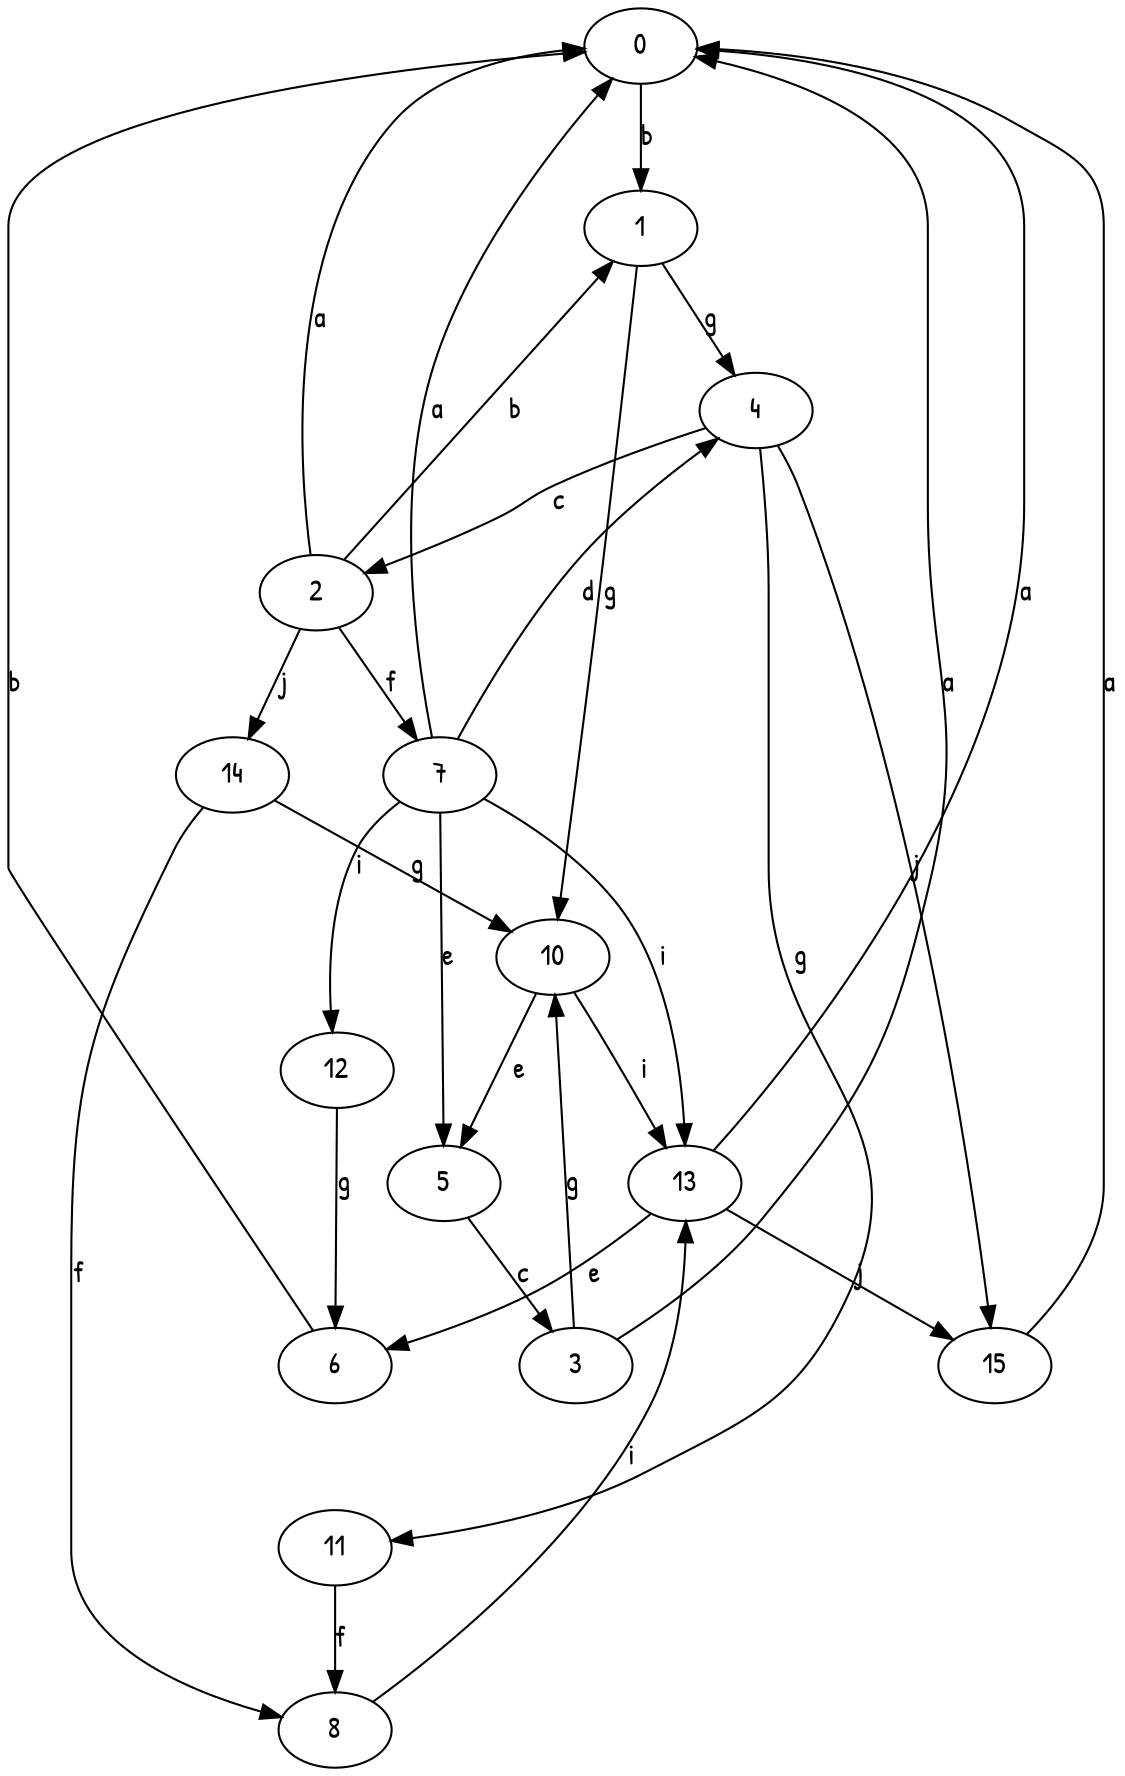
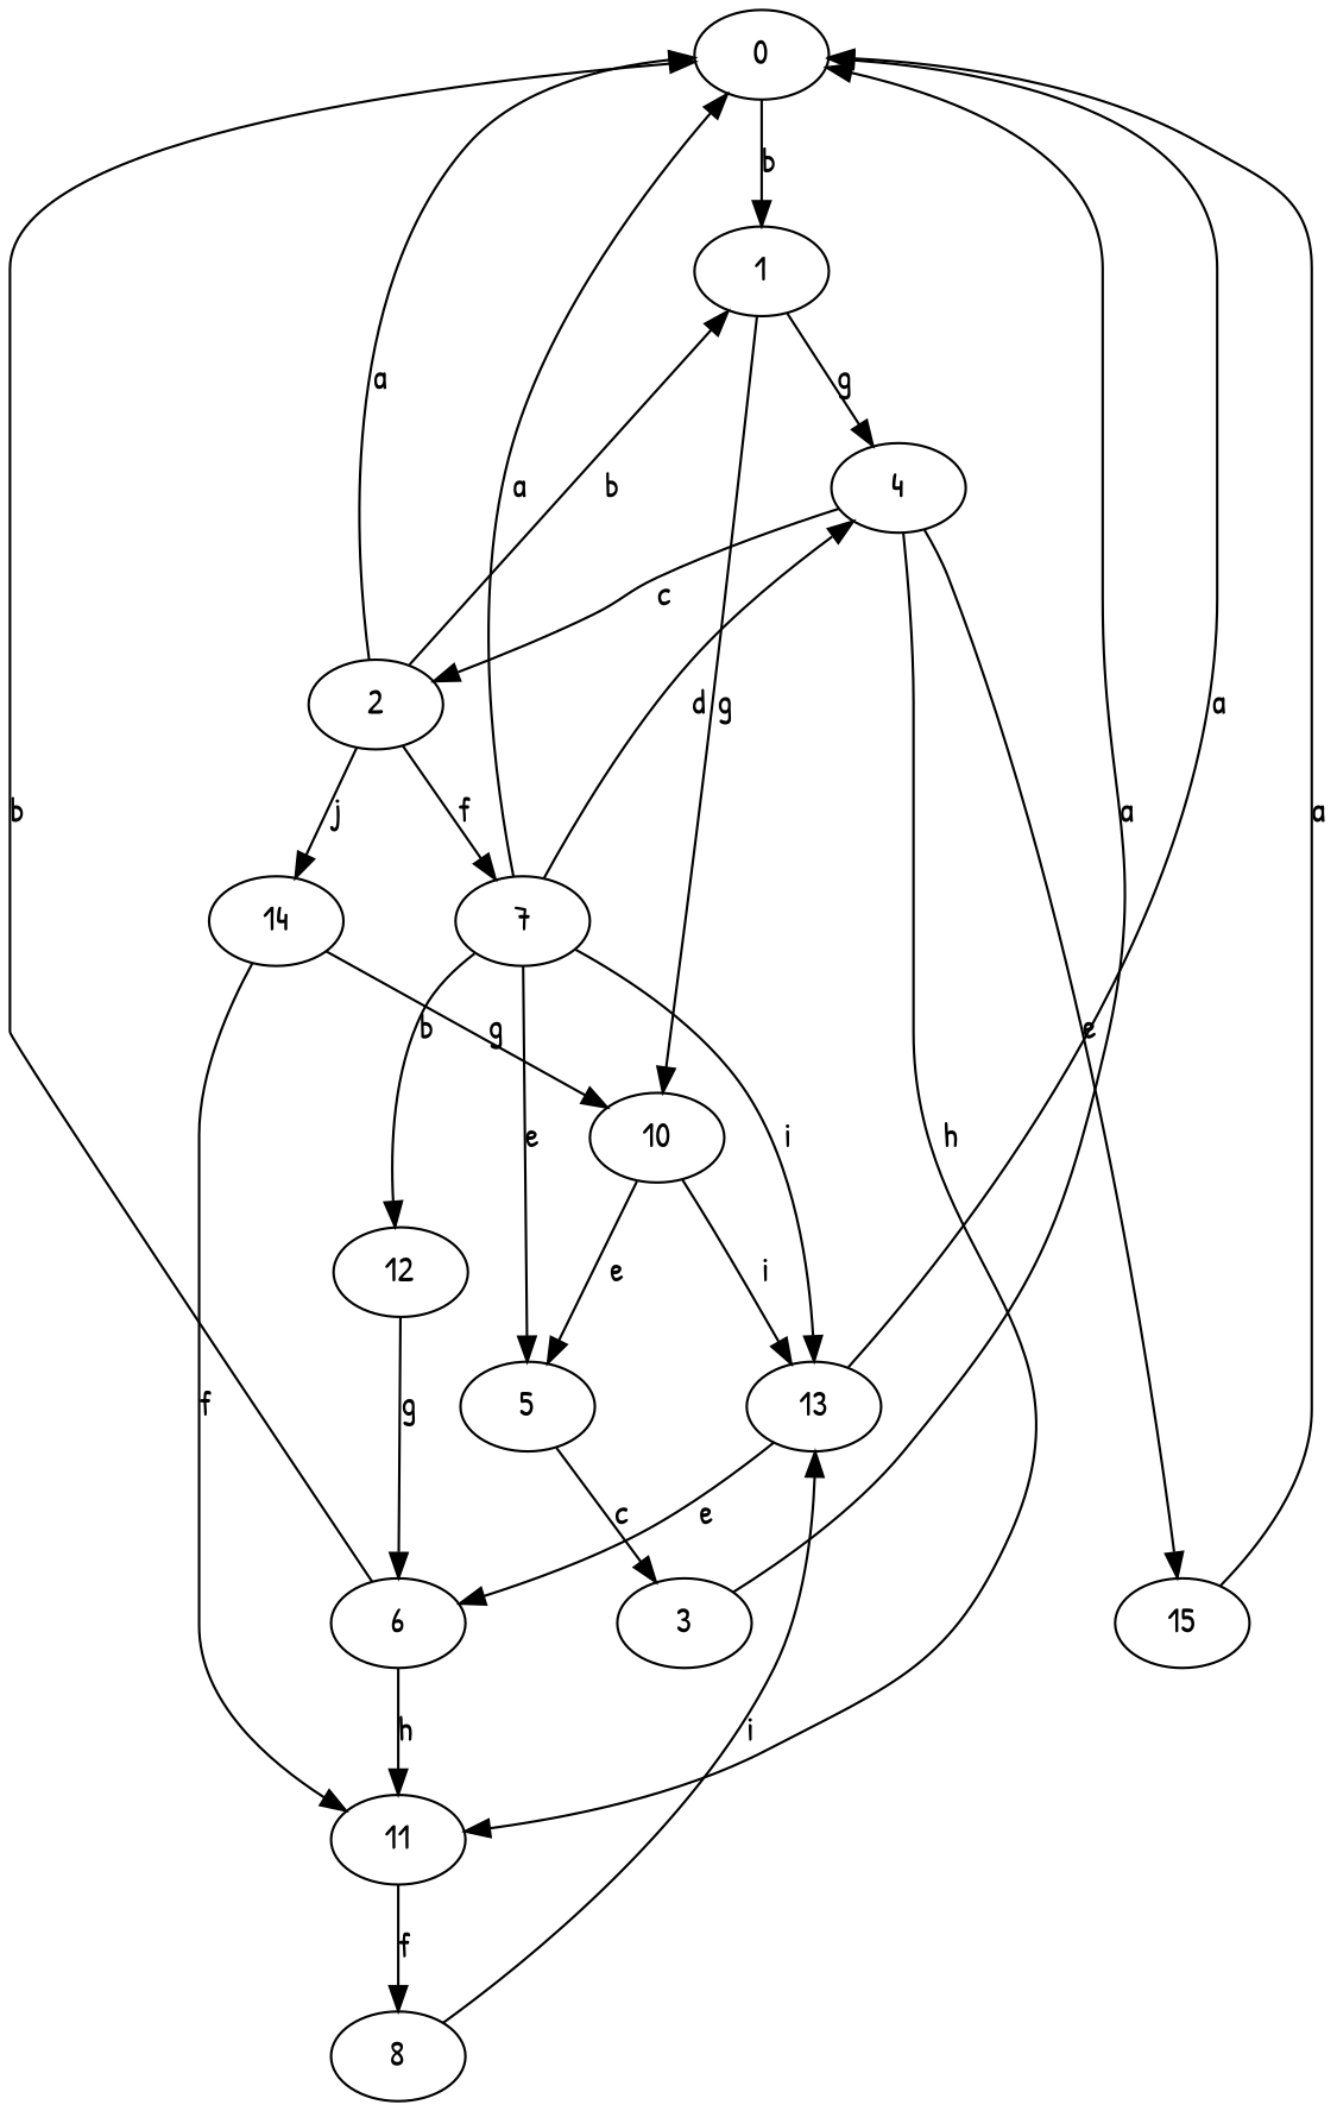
  strict digraph {
    fontname="Patrick Hand"
    node [fontname="Patrick Hand"]
    edge [fontname="Patrick Hand"]
    0
    1
    4
    10
    2
    11
    15
    5
    13
    7
    14
    12
    8
    3
    6
    0 -> 1 [label=b]
    1 -> 4 [label=g]
    1 -> 10 [label=g]
    4 -> 2 [label=c]
-   4 -> 11 [label=g]
-   4 -> 15 [label=j]
+   4 -> 11 [label=h]
+   4 -> 15 [label=e]
    10 -> 5 [label=e]
    10 -> 13 [label=i]
    2 -> 0 [label=a]
    2 -> 1 [label=b]
    2 -> 7 [label=f]
    2 -> 14 [label=j]
    11 -> 8 [label=f]
    15 -> 0 [label=a]
    5 -> 3 [label=c]
    13 -> 0 [label=a]
-   13 -> 15 [label=j]
    13 -> 6 [label=e]
    7 -> 0 [label=a]
    7 -> 4 [label=d]
    7 -> 5 [label=e]
    7 -> 13 [label=i]
-   7 -> 12 [label=i]
+   7 -> 12 [label=b]
    14 -> 10 [label=g]
-   14 -> 8 [label=f]
+   14 -> 11 [label=f]
    12 -> 6 [label=g]
    8 -> 13 [label=i]
    3 -> 0 [label=a]
-   3 -> 10 [label=g]
    6 -> 0 [label=b]
+   6 -> 11 [label=h]
  }
